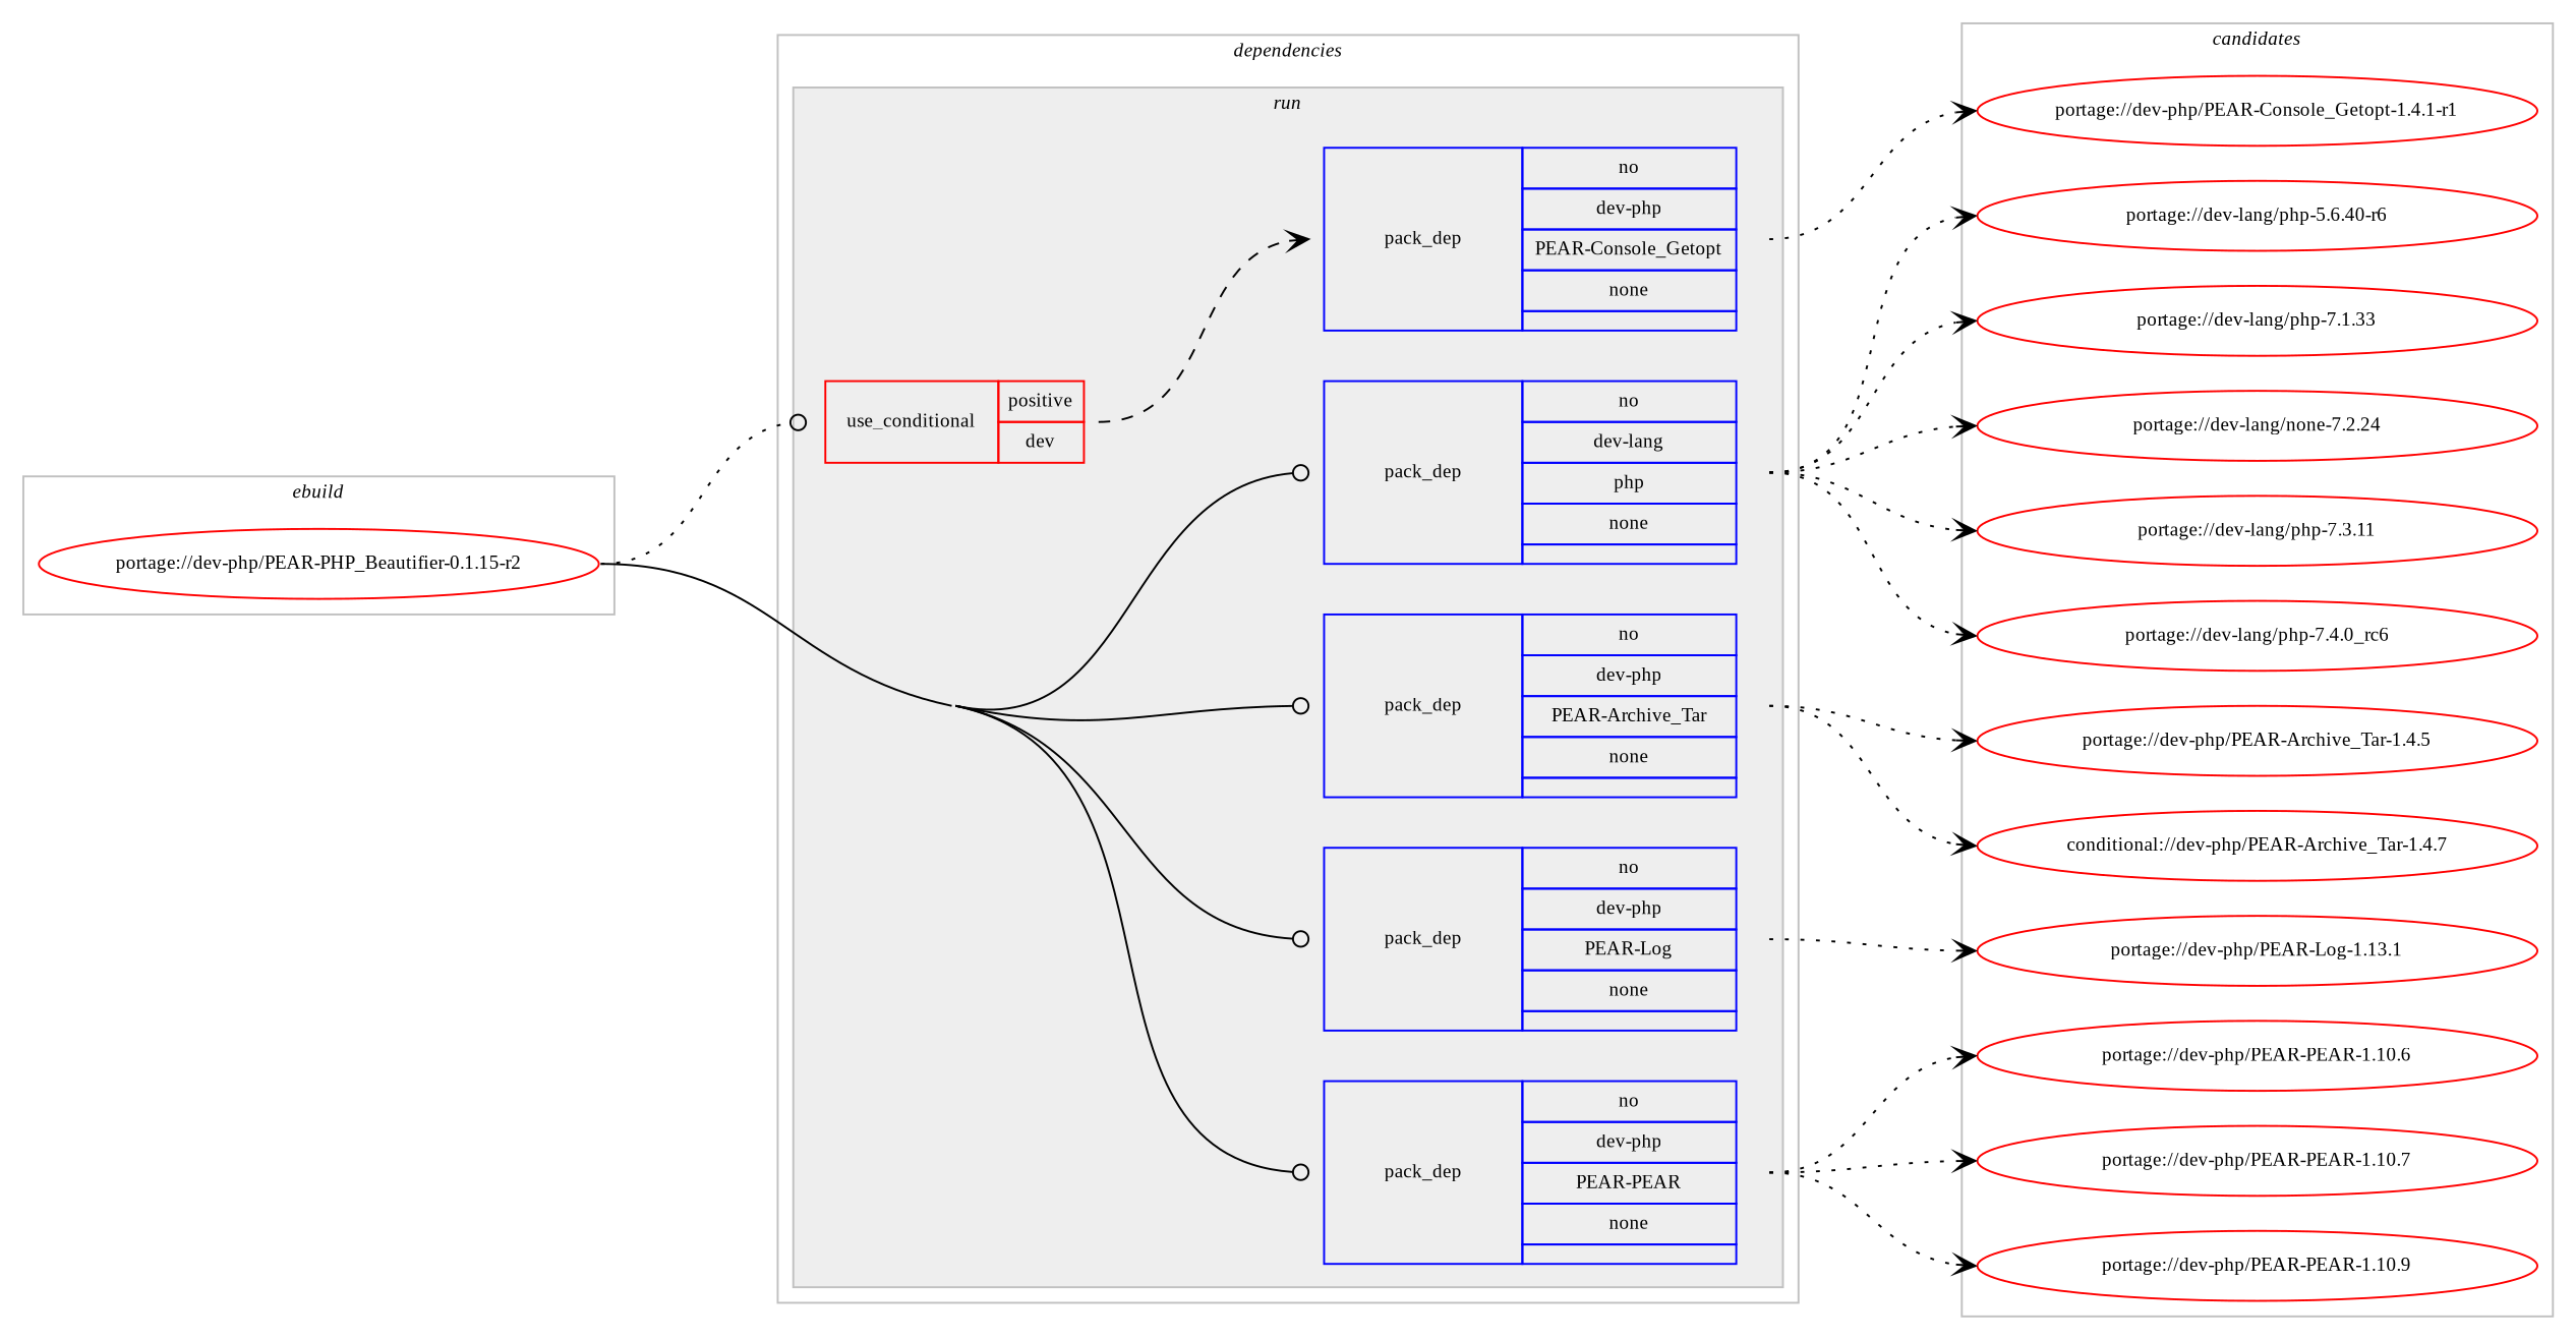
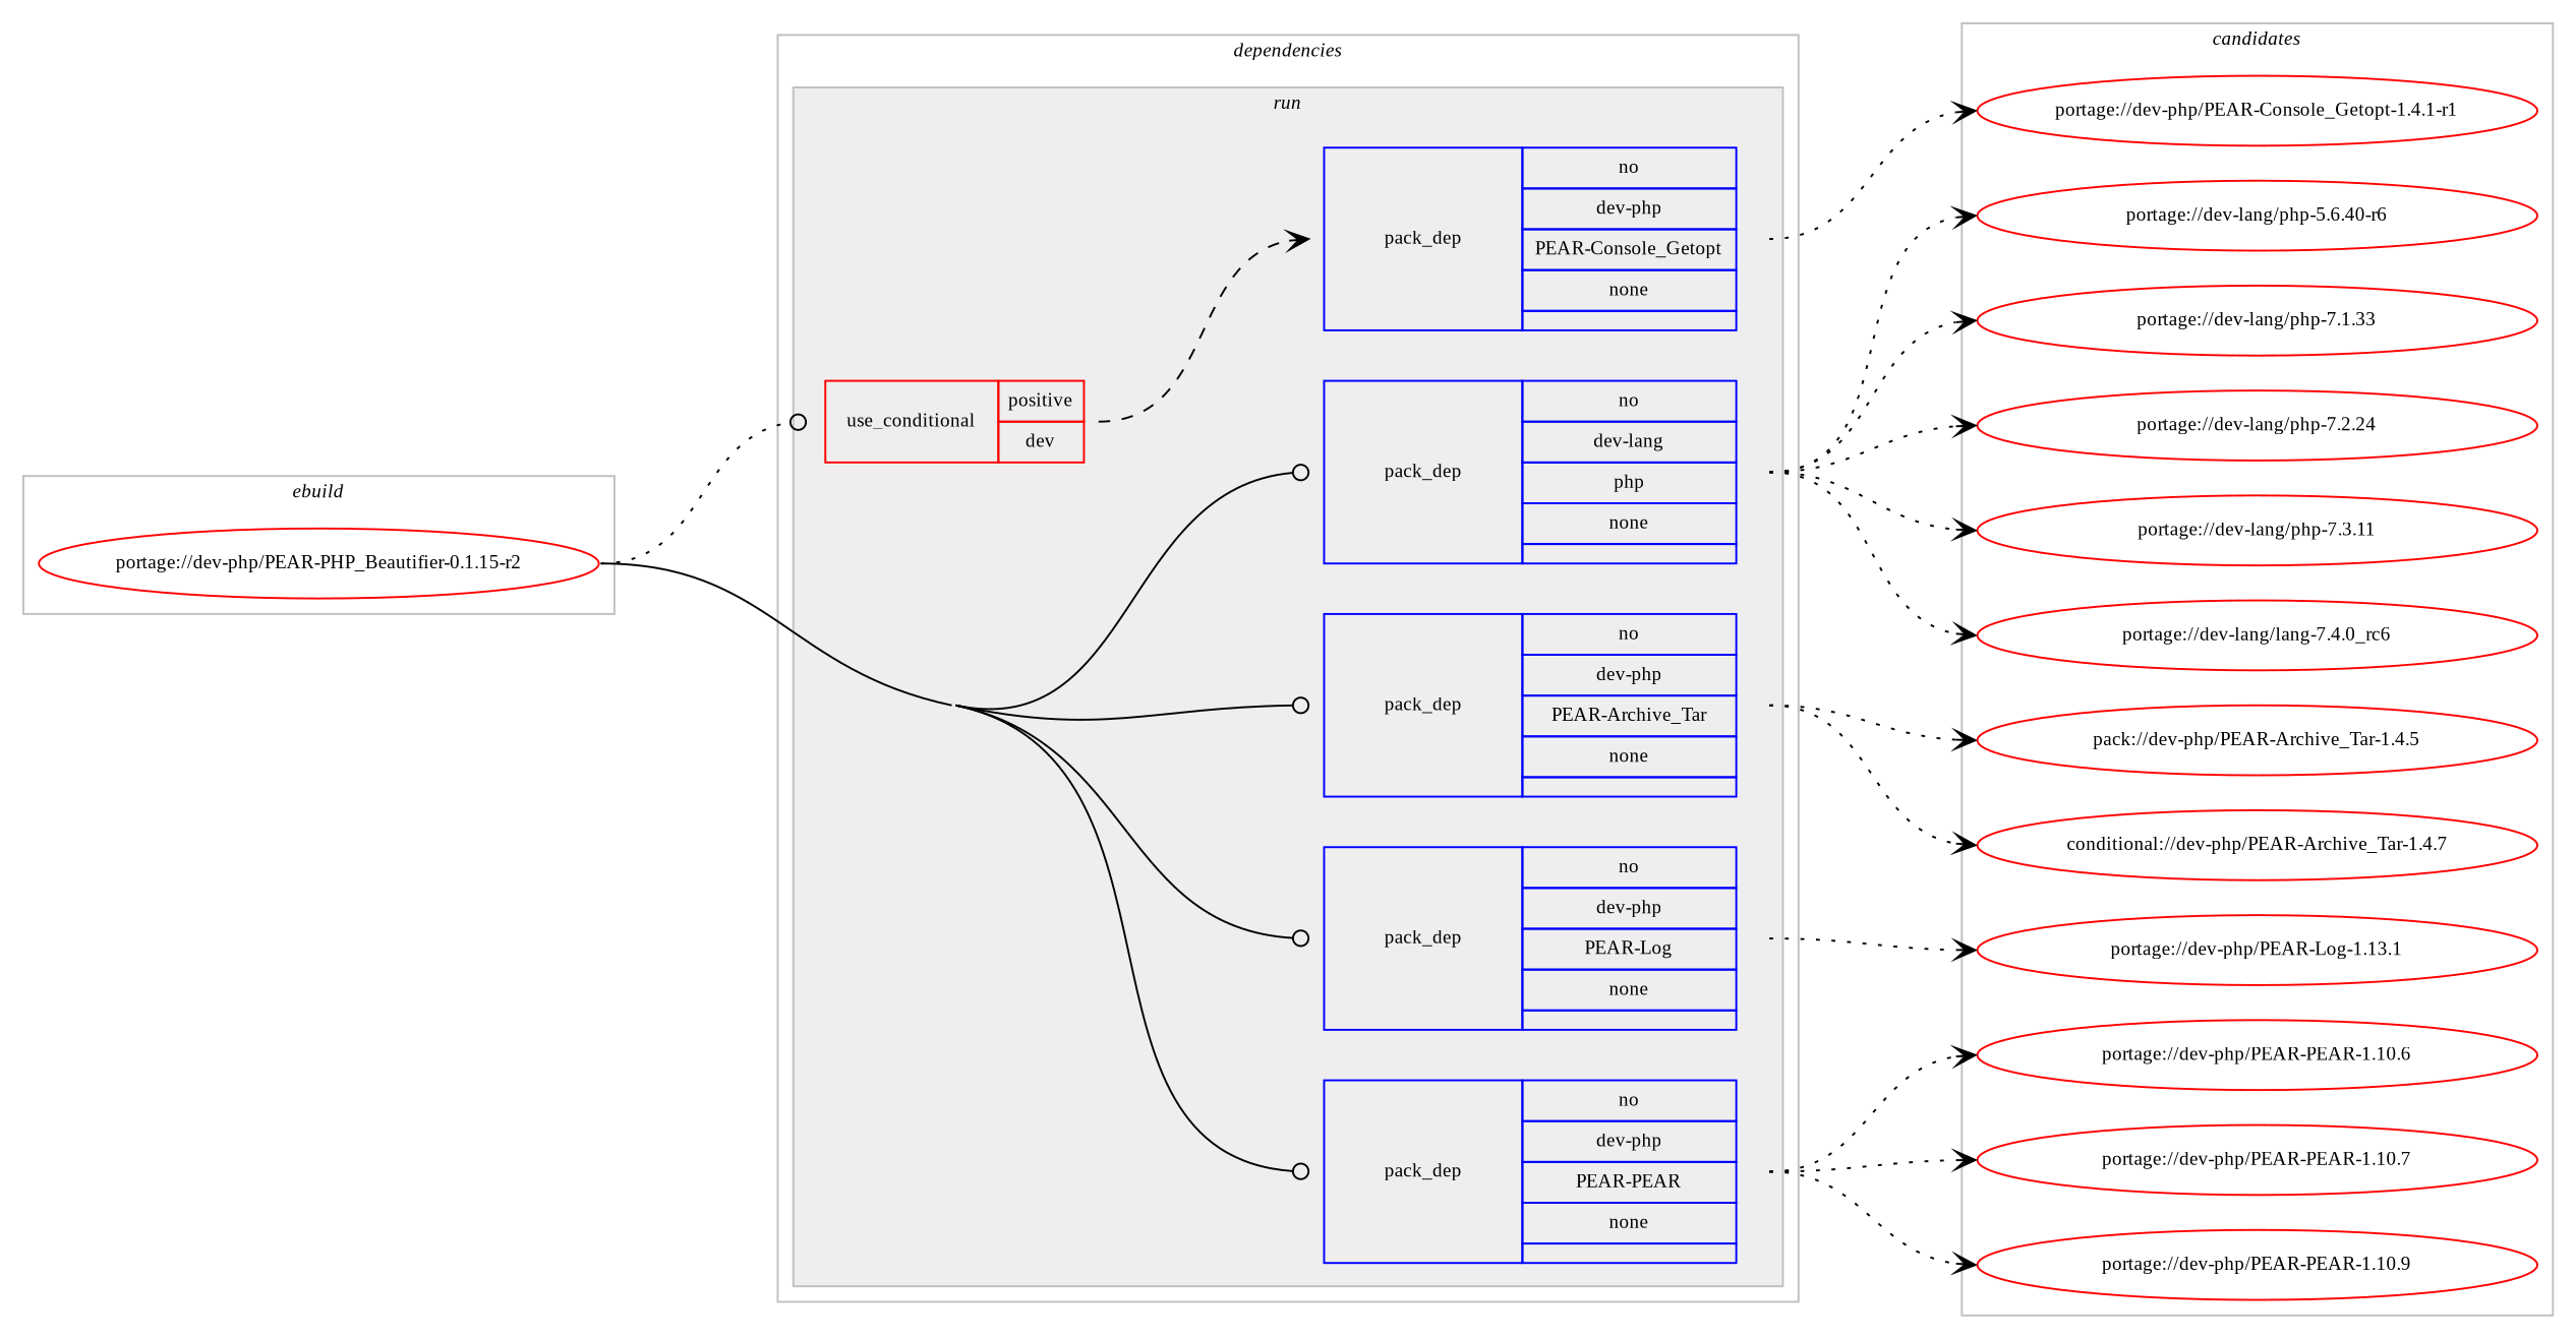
  digraph {
    compound=true
    concentrate=true
    fontname="Liberation Serif"
    fontsize=10
    newrank=true
    rankdir=LR
    ranksep=1.5
    node [color=red fontname="Liberation Serif" fontsize=10]
    edge [arrowhead=vee fontname="Liberation Serif" headport=w style=dotted tailport=e weight=100]
    n1 [label="portage://dev-php/PEAR-PHP_Beautifier-0.1.15-r2" width=4]
    n2 [color=blue label=<<TABLE BORDER="0" CELLBORDER="1" CELLSPACING="0" CELLPADDING="4" WIDTH="220"><TR><TD ROWSPAN="6" CELLPADDING="30">pack_dep</TD></TR><TR><TD WIDTH="110">no</TD></TR><TR><TD>dev-php</TD></TR><TR><TD>PEAR-Console_Getopt</TD></TR><TR><TD>none</TD></TR><TR><TD></TD></TR></TABLE>> shape=none]
    n3 [label=<<TABLE BORDER="0" CELLBORDER="1" CELLSPACING="0" CELLPADDING="4"><TR><TD ROWSPAN="3" CELLPADDING="10">use_conditional</TD></TR><TR><TD>positive</TD></TR><TR><TD>dev</TD></TR></TABLE>> shape=none]
    n4 [color=blue label=<<TABLE BORDER="0" CELLBORDER="1" CELLSPACING="0" CELLPADDING="4" WIDTH="220"><TR><TD ROWSPAN="6" CELLPADDING="30">pack_dep</TD></TR><TR><TD WIDTH="110">no</TD></TR><TR><TD>dev-lang</TD></TR><TR><TD>php</TD></TR><TR><TD>none</TD></TR><TR><TD></TD></TR></TABLE>> shape=none]
    n5 [color=blue label=<<TABLE BORDER="0" CELLBORDER="1" CELLSPACING="0" CELLPADDING="4" WIDTH="220"><TR><TD ROWSPAN="6" CELLPADDING="30">pack_dep</TD></TR><TR><TD WIDTH="110">no</TD></TR><TR><TD>dev-php</TD></TR><TR><TD>PEAR-Archive_Tar</TD></TR><TR><TD>none</TD></TR><TR><TD></TD></TR></TABLE>> shape=none]
    n6 [color=blue label=<<TABLE BORDER="0" CELLBORDER="1" CELLSPACING="0" CELLPADDING="4" WIDTH="220"><TR><TD ROWSPAN="6" CELLPADDING="30">pack_dep</TD></TR><TR><TD WIDTH="110">no</TD></TR><TR><TD>dev-php</TD></TR><TR><TD>PEAR-Log</TD></TR><TR><TD>none</TD></TR><TR><TD></TD></TR></TABLE>> shape=none]
    n7 [color=blue label=<<TABLE BORDER="0" CELLBORDER="1" CELLSPACING="0" CELLPADDING="4" WIDTH="220"><TR><TD ROWSPAN="6" CELLPADDING="30">pack_dep</TD></TR><TR><TD WIDTH="110">no</TD></TR><TR><TD>dev-php</TD></TR><TR><TD>PEAR-PEAR</TD></TR><TR><TD>none</TD></TR><TR><TD></TD></TR></TABLE>> shape=none]
    n8 [label="portage://dev-php/PEAR-Console_Getopt-1.4.1-r1" width=4]
    n9 [label="portage://dev-lang/php-5.6.40-r6" width=4]
    n10 [label="portage://dev-lang/php-7.1.33" width=4]
-   n11 [label="portage://dev-lang/none-7.2.24" width=4]
+   n11 [label="portage://dev-lang/php-7.2.24" width=4]
    n12 [label="portage://dev-lang/php-7.3.11" width=4]
-   n13 [label="portage://dev-lang/php-7.4.0_rc6" width=4]
-   n14 [label="portage://dev-php/PEAR-Archive_Tar-1.4.5" width=4]
+   n13 [label="portage://dev-lang/lang-7.4.0_rc6" width=4]
+   n14 [label="pack://dev-php/PEAR-Archive_Tar-1.4.5" width=4]
    n15 [label="conditional://dev-php/PEAR-Archive_Tar-1.4.7" width=4]
    n16 [label="portage://dev-php/PEAR-Log-1.13.1" width=4]
    n17 [label="portage://dev-php/PEAR-PEAR-1.10.6" width=4]
    n18 [label="portage://dev-php/PEAR-PEAR-1.10.7" width=4]
    n19 [label="portage://dev-php/PEAR-PEAR-1.10.9" width=4]
    subgraph cluster_1 {
      color=gray
      label=<<i>ebuild</i>>
      rank=same
      n1
    }
    subgraph cluster_2 {
      color=gray
      label=<<i>dependencies</i>>
      subgraph cluster_3 {
        color=gray
        fillcolor="#eeeeee"
        label=<<i>compile</i>>
        style=filled
      }
      subgraph cluster_4 {
        color=gray
        fillcolor="#eeeeee"
        label=<<i>compile and run</i>>
        style=filled
      }
      subgraph cluster_5 {
        color=gray
        fillcolor="#eeeeee"
        label=<<i>run</i>>
        style=filled
        subgraph sub_6 {
          color=gray
          fillcolor="#eeeeee"
          label=<<i>run</i>>
          style=filled
          n3
          subgraph sub_7 {
            color=gray
            fillcolor="#eeeeee"
            label=<<i>run</i>>
            style=filled
            n2
          }
        }
        subgraph sub_8 {
          color=gray
          fillcolor="#eeeeee"
          label=<<i>run</i>>
          style=filled
          n4
        }
        subgraph sub_9 {
          color=gray
          fillcolor="#eeeeee"
          label=<<i>run</i>>
          style=filled
          n5
        }
        subgraph sub_10 {
          color=gray
          fillcolor="#eeeeee"
          label=<<i>run</i>>
          style=filled
          n6
        }
        subgraph sub_11 {
          color=gray
          fillcolor="#eeeeee"
          label=<<i>run</i>>
          style=filled
          n7
        }
      }
    }
    subgraph cluster_12 {
      color=gray
      label=<<i>candidates</i>>
      rank=same
      subgraph sub_13 {
        color=black
        label=<<i>candidates</i>>
        nodesep=1
        rank=same
        n8
      }
      subgraph sub_14 {
        color=black
        label=<<i>candidates</i>>
        nodesep=1
        rank=same
        n9
        n10
        n11
        n12
        n13
      }
      subgraph sub_15 {
        color=black
        label=<<i>candidates</i>>
        nodesep=1
        rank=same
        n14
        n15
      }
      subgraph sub_16 {
        color=black
        label=<<i>candidates</i>>
        nodesep=1
        rank=same
        n16
      }
      subgraph sub_17 {
        color=black
        label=<<i>candidates</i>>
        nodesep=1
        rank=same
        n17
        n18
        n19
      }
    }
    n1 -> n3 [arrowhead=odot weight=20]
    n1 -> n4 [arrowhead=odot style=solid weight=20]
    n1 -> n5 [arrowhead=odot style=solid weight=20]
    n1 -> n6 [arrowhead=odot style=solid weight=20]
    n1 -> n7 [arrowhead=odot style=solid weight=20]
    n2 -> n8
    n3 -> n2 [style=dashed weight=20]
    n4 -> n9
    n4 -> n10
    n4 -> n11
    n4 -> n12
    n4 -> n13
    n5 -> n14
    n5 -> n15
    n6 -> n16
    n7 -> n17
    n7 -> n18
    n7 -> n19
  }
